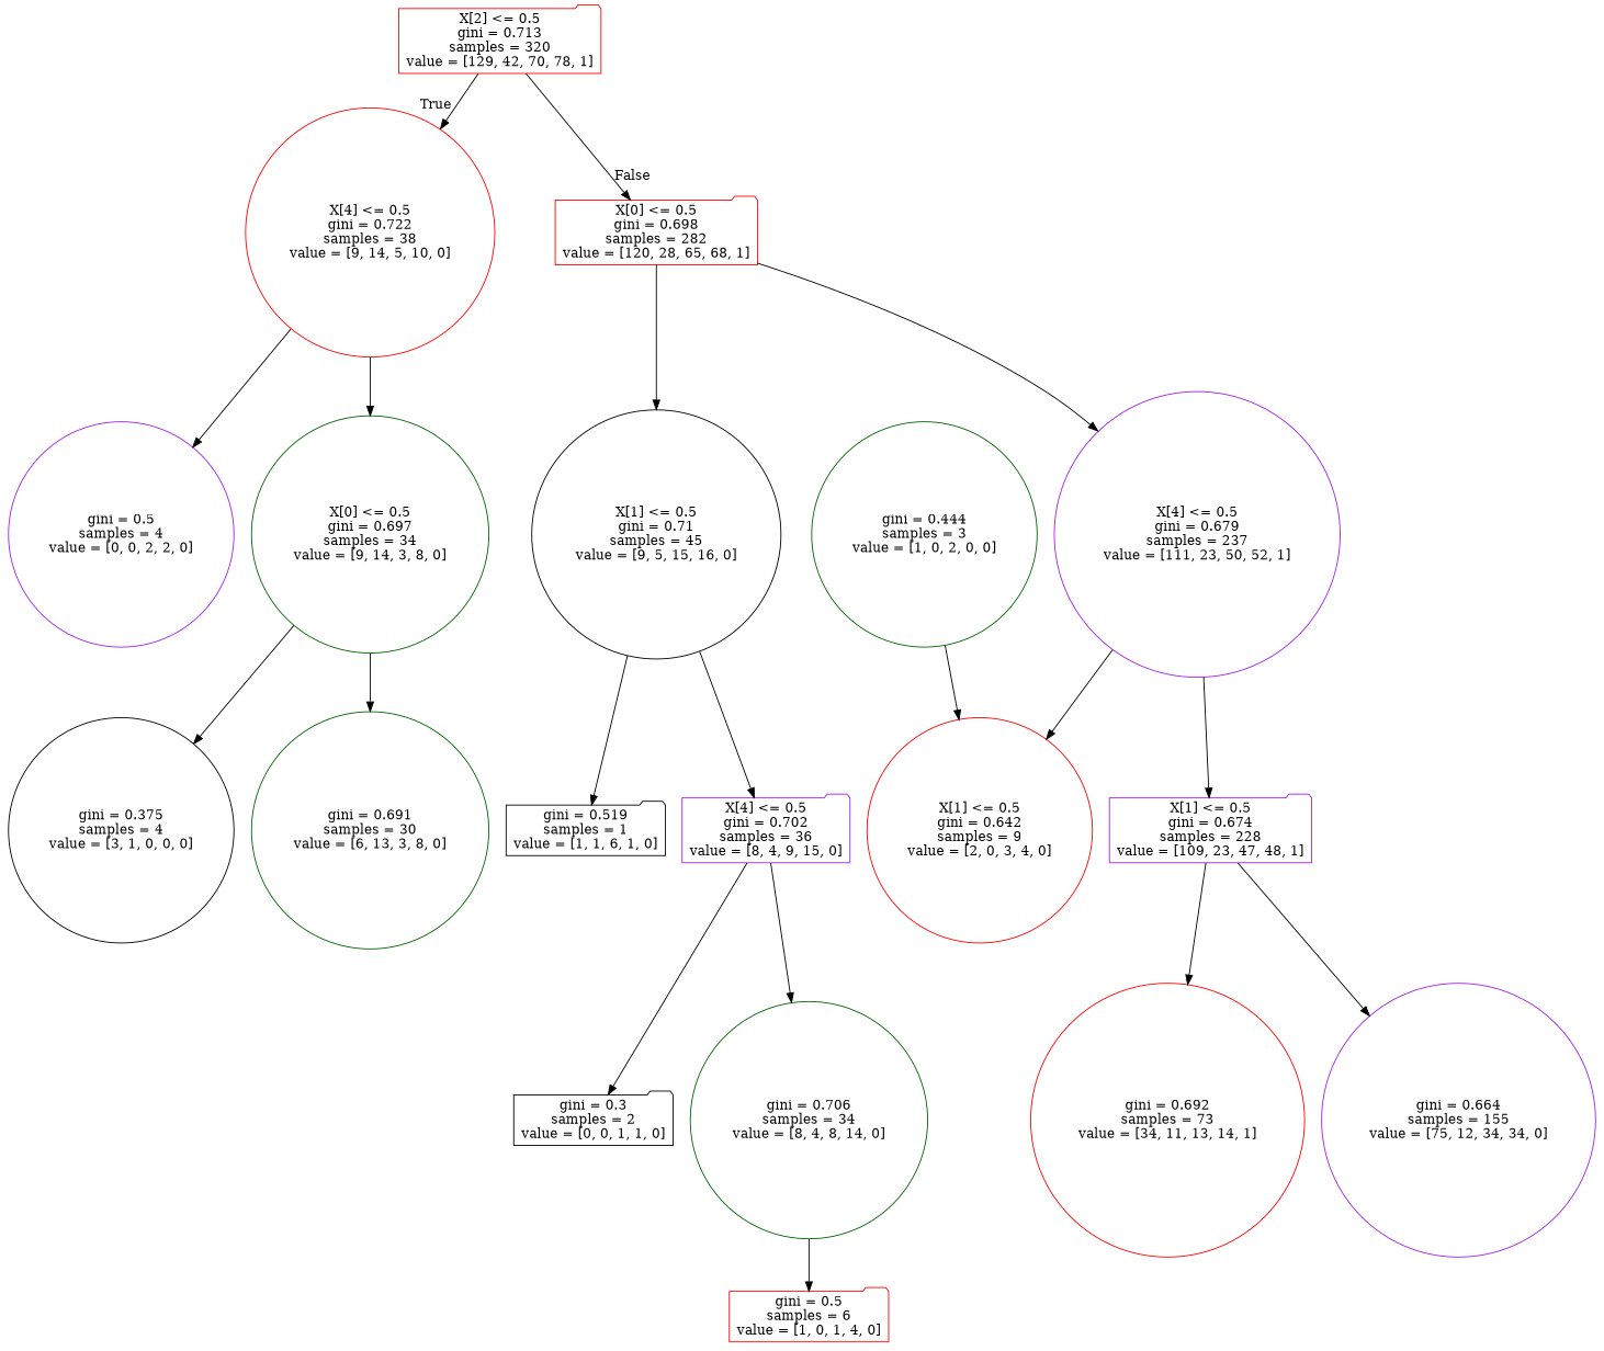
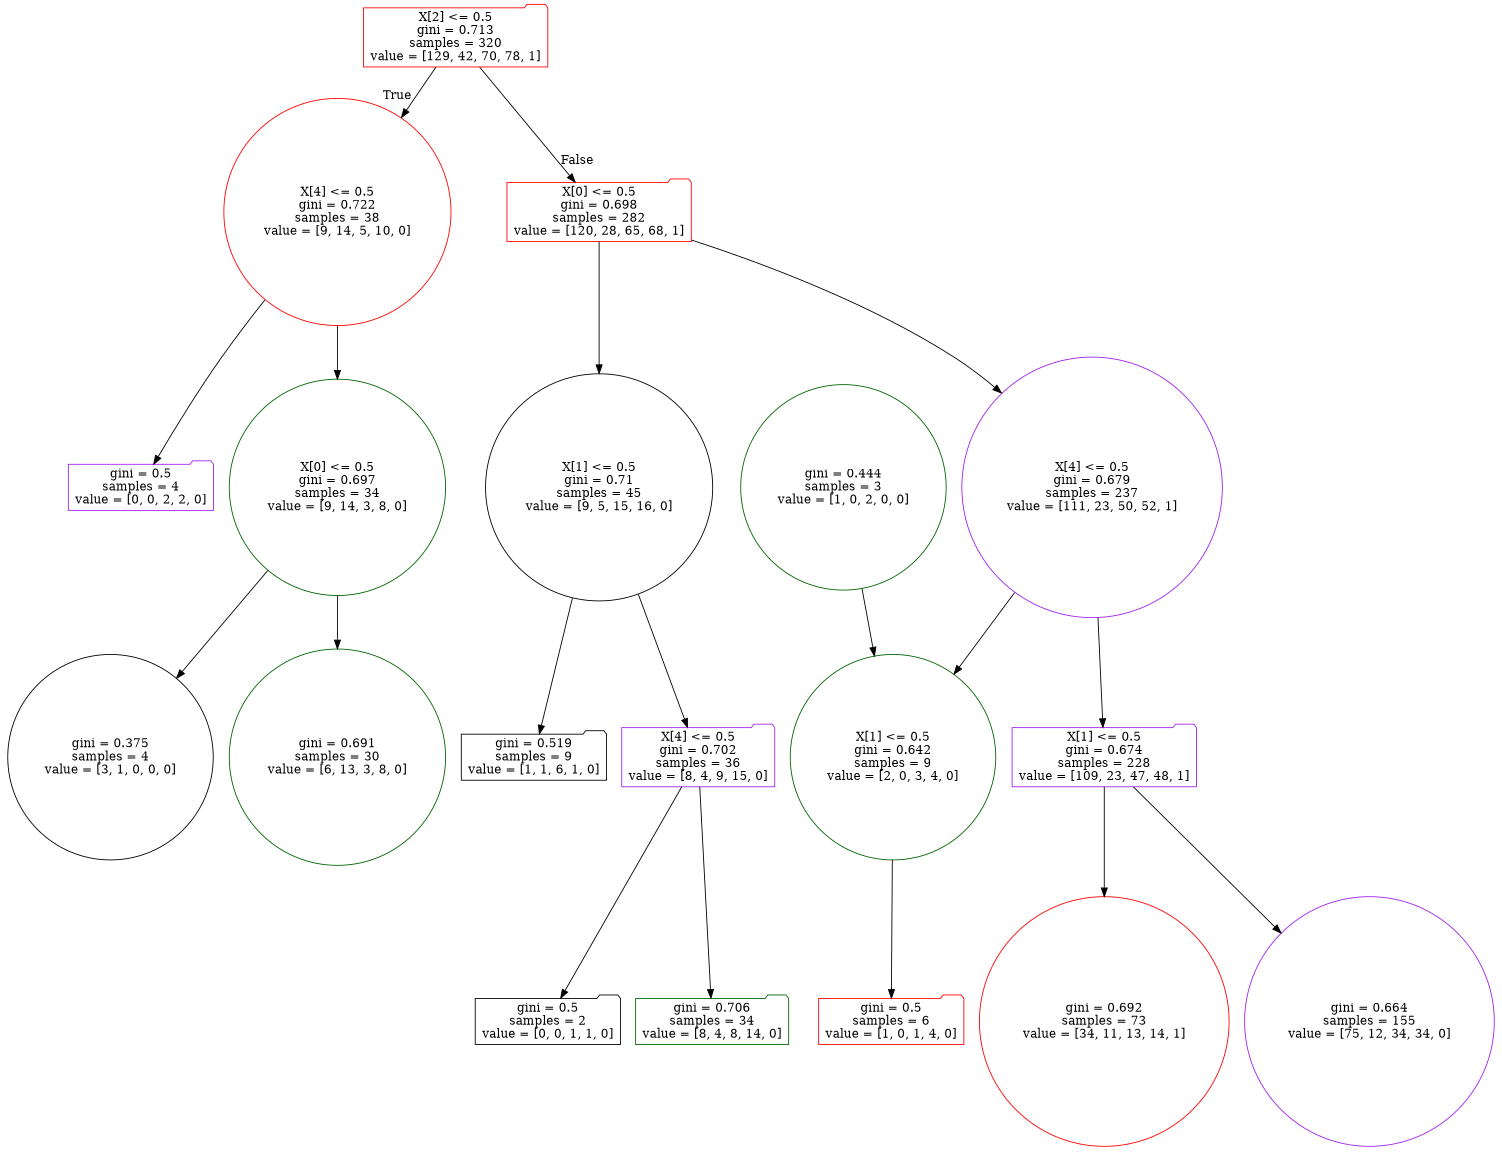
  digraph {
    node [color=red shape=circle]
    n1 [label="X[2] <= 0.5\ngini = 0.713\nsamples = 320\nvalue = [129, 42, 70, 78, 1]" shape=folder]
    n2 [label="X[4] <= 0.5\ngini = 0.722\nsamples = 38\nvalue = [9, 14, 5, 10, 0]"]
    n3 [label="X[0] <= 0.5\ngini = 0.698\nsamples = 282\nvalue = [120, 28, 65, 68, 1]" shape=folder]
-   n4 [color=purple label="gini = 0.5\nsamples = 4\nvalue = [0, 0, 2, 2, 0]"]
+   n4 [color=purple label="gini = 0.5\nsamples = 4\nvalue = [0, 0, 2, 2, 0]" shape=folder]
    n5 [color=darkgreen label="X[0] <= 0.5\ngini = 0.697\nsamples = 34\nvalue = [9, 14, 3, 8, 0]"]
    n6 [color=black label="X[1] <= 0.5\ngini = 0.71\nsamples = 45\nvalue = [9, 5, 15, 16, 0]"]
    n7 [color=purple label="X[4] <= 0.5\ngini = 0.679\nsamples = 237\nvalue = [111, 23, 50, 52, 1]"]
    n8 [color=black label="gini = 0.375\nsamples = 4\nvalue = [3, 1, 0, 0, 0]"]
    n9 [color=darkgreen label="gini = 0.691\nsamples = 30\nvalue = [6, 13, 3, 8, 0]"]
-   n10 [color=black label="gini = 0.519\nsamples = 1\nvalue = [1, 1, 6, 1, 0]" shape=folder]
+   n10 [color=black label="gini = 0.519\nsamples = 9\nvalue = [1, 1, 6, 1, 0]" shape=folder]
    n11 [color=purple label="X[4] <= 0.5\ngini = 0.702\nsamples = 36\nvalue = [8, 4, 9, 15, 0]" shape=folder]
-   n12 [label="X[1] <= 0.5\ngini = 0.642\nsamples = 9\nvalue = [2, 0, 3, 4, 0]"]
+   n12 [color=darkgreen label="X[1] <= 0.5\ngini = 0.642\nsamples = 9\nvalue = [2, 0, 3, 4, 0]"]
    n13 [color=purple label="X[1] <= 0.5\ngini = 0.674\nsamples = 228\nvalue = [109, 23, 47, 48, 1]" shape=folder]
-   n14 [color=black label="gini = 0.3\nsamples = 2\nvalue = [0, 0, 1, 1, 0]" shape=folder]
-   n15 [color=darkgreen label="gini = 0.706\nsamples = 34\nvalue = [8, 4, 8, 14, 0]"]
+   n14 [color=black label="gini = 0.5\nsamples = 2\nvalue = [0, 0, 1, 1, 0]" shape=folder]
+   n15 [color=darkgreen label="gini = 0.706\nsamples = 34\nvalue = [8, 4, 8, 14, 0]" shape=folder]
    n16 [label="gini = 0.5\nsamples = 6\nvalue = [1, 0, 1, 4, 0]" shape=folder]
    n17 [label="gini = 0.692\nsamples = 73\nvalue = [34, 11, 13, 14, 1]"]
    n18 [color=purple label="gini = 0.664\nsamples = 155\nvalue = [75, 12, 34, 34, 0]"]
    n19 [color=darkgreen label="gini = 0.444\nsamples = 3\nvalue = [1, 0, 2, 0, 0]"]
    n1 -> n2 [headlabel=True labelangle=45 labeldistance=2.5]
    n1 -> n3 [headlabel=False labelangle=-45 labeldistance=2.5]
    n2 -> n4
    n2 -> n5
    n3 -> n6
    n3 -> n7
    n5 -> n8
    n5 -> n9
    n6 -> n10
    n6 -> n11
    n7 -> n12
    n7 -> n13
    n11 -> n14
    n11 -> n15
-   n15 -> n16
+   n12 -> n16
    n13 -> n17
    n13 -> n18
    n19 -> n12
  }
